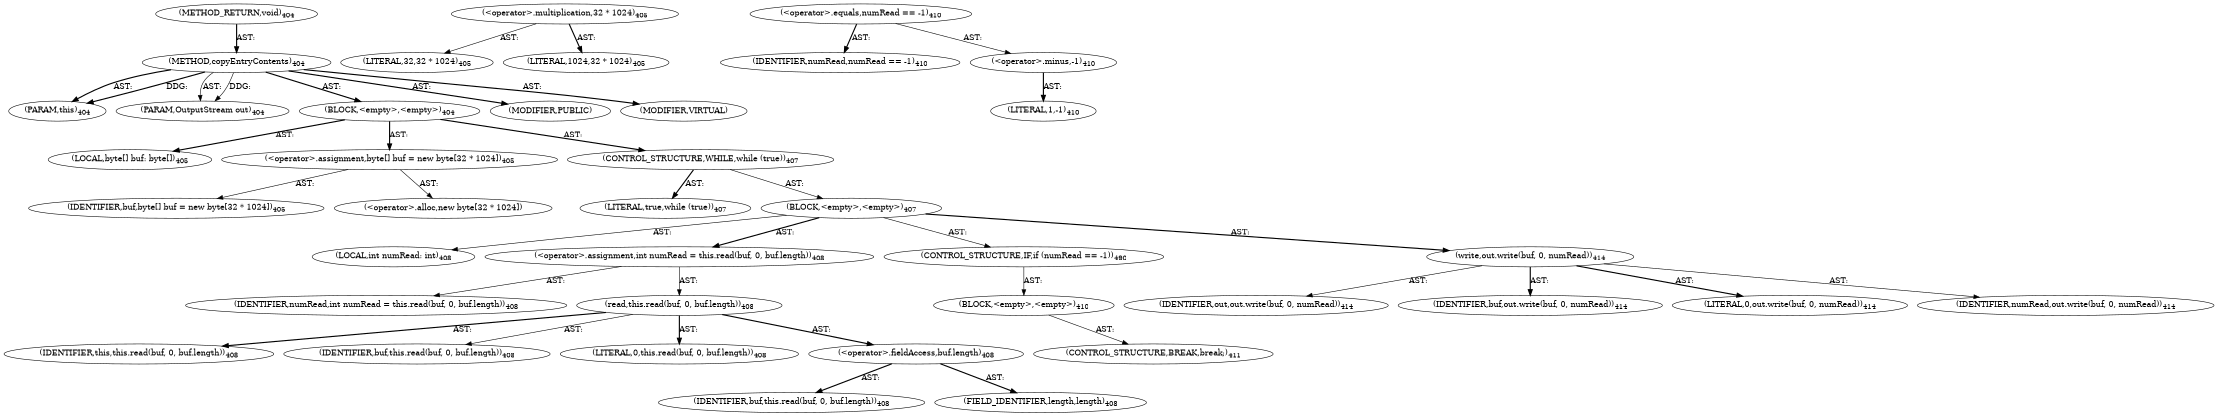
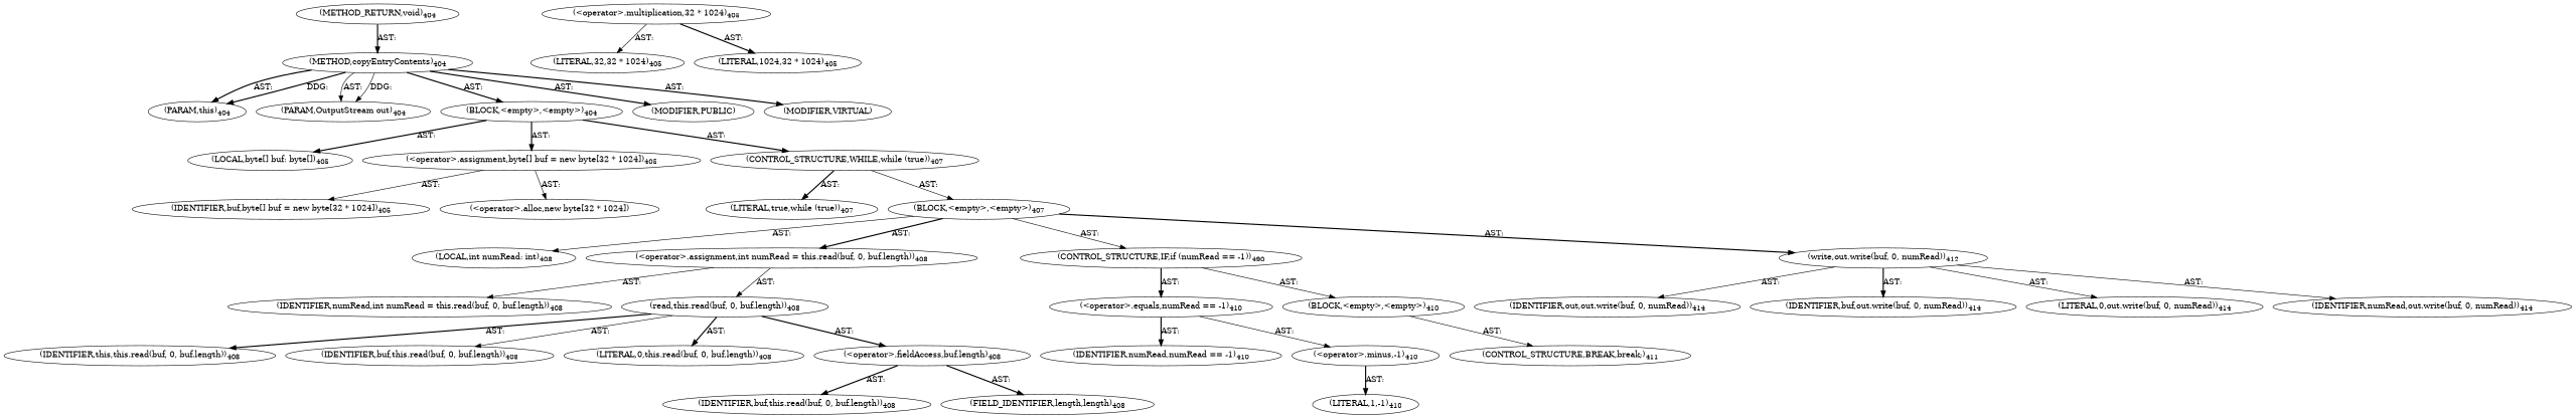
  digraph {
    edge [style=bold]
    n1 [label=<(METHOD,copyEntryContents)<SUB>404</SUB>>]
    n2 [label=<(PARAM,this)<SUB>404</SUB>>]
    n3 [label=<(PARAM,OutputStream out)<SUB>404</SUB>>]
    n4 [label=<(BLOCK,&lt;empty&gt;,&lt;empty&gt;)<SUB>404</SUB>>]
    n5 [label=<(MODIFIER,PUBLIC)>]
    n6 [label=<(MODIFIER,VIRTUAL)>]
    n7 [label=<(LOCAL,byte[] buf: byte[])<SUB>405</SUB>>]
    n8 [label=<(&lt;operator&gt;.assignment,byte[] buf = new byte[32 * 1024])<SUB>405</SUB>>]
    n9 [label=<(CONTROL_STRUCTURE,WHILE,while (true))<SUB>407</SUB>>]
    n10 [label=<(METHOD_RETURN,void)<SUB>404</SUB>>]
    n11 [label=<(IDENTIFIER,buf,byte[] buf = new byte[32 * 1024])<SUB>405</SUB>>]
    n12 [label=<(&lt;operator&gt;.alloc,new byte[32 * 1024])>]
    n13 [label=<(LITERAL,true,while (true))<SUB>407</SUB>>]
    n14 [label=<(BLOCK,&lt;empty&gt;,&lt;empty&gt;)<SUB>407</SUB>>]
    n15 [label=<(&lt;operator&gt;.multiplication,32 * 1024)<SUB>405</SUB>>]
    n16 [label=<(LITERAL,32,32 * 1024)<SUB>405</SUB>>]
    n17 [label=<(LITERAL,1024,32 * 1024)<SUB>405</SUB>>]
    n18 [label=<(LOCAL,int numRead: int)<SUB>408</SUB>>]
    n19 [label=<(&lt;operator&gt;.assignment,int numRead = this.read(buf, 0, buf.length))<SUB>408</SUB>>]
    n20 [label=<(CONTROL_STRUCTURE,IF,if (numRead == -1))<SUB>490</SUB>>]
-   n21 [label=<(write,out.write(buf, 0, numRead))<SUB>414</SUB>>]
+   n21 [label=<(write,out.write(buf, 0, numRead))<SUB>412</SUB>>]
    n22 [label=<(IDENTIFIER,numRead,int numRead = this.read(buf, 0, buf.length))<SUB>408</SUB>>]
    n23 [label=<(read,this.read(buf, 0, buf.length))<SUB>408</SUB>>]
    n24 [label=<(&lt;operator&gt;.equals,numRead == -1)<SUB>410</SUB>>]
    n25 [label=<(BLOCK,&lt;empty&gt;,&lt;empty&gt;)<SUB>410</SUB>>]
    n26 [label=<(IDENTIFIER,out,out.write(buf, 0, numRead))<SUB>414</SUB>>]
    n27 [label=<(IDENTIFIER,buf,out.write(buf, 0, numRead))<SUB>414</SUB>>]
    n28 [label=<(LITERAL,0,out.write(buf, 0, numRead))<SUB>414</SUB>>]
    n29 [label=<(IDENTIFIER,numRead,out.write(buf, 0, numRead))<SUB>414</SUB>>]
    n30 [label=<(IDENTIFIER,this,this.read(buf, 0, buf.length))<SUB>408</SUB>>]
    n31 [label=<(IDENTIFIER,buf,this.read(buf, 0, buf.length))<SUB>408</SUB>>]
    n32 [label=<(LITERAL,0,this.read(buf, 0, buf.length))<SUB>408</SUB>>]
    n33 [label=<(&lt;operator&gt;.fieldAccess,buf.length)<SUB>408</SUB>>]
    n34 [label=<(IDENTIFIER,buf,this.read(buf, 0, buf.length))<SUB>408</SUB>>]
    n35 [label=<(FIELD_IDENTIFIER,length,length)<SUB>408</SUB>>]
    n36 [label=<(IDENTIFIER,numRead,numRead == -1)<SUB>410</SUB>>]
    n37 [label=<(&lt;operator&gt;.minus,-1)<SUB>410</SUB>>]
    n38 [label=<(CONTROL_STRUCTURE,BREAK,break;)<SUB>411</SUB>>]
    n39 [label=<(LITERAL,1,-1)<SUB>410</SUB>>]
    n1 -> n2 [label="AST: "]
    n1 -> n2 [label="DDG: "]
    n1 -> n3 [label="AST: " style=solid]
    n1 -> n3 [label="DDG: " style=solid]
    n1 -> n4 [label="AST: "]
    n1 -> n5 [label="AST: "]
    n1 -> n6 [label="AST: "]
    n4 -> n7 [label="AST: "]
    n4 -> n8 [label="AST: "]
    n4 -> n9 [label="AST: "]
    n8 -> n11 [label="AST: " style=solid]
    n8 -> n12 [label="AST: " style=solid]
    n9 -> n13 [label="AST: "]
    n9 -> n14 [label="AST: " style=solid]
    n10 -> n1 [label="AST: "]
    n14 -> n18 [label="AST: " style=solid]
    n14 -> n19 [label="AST: "]
    n14 -> n20 [label="AST: " style=solid]
    n14 -> n21 [label="AST: "]
    n15 -> n16 [label="AST: " style=solid]
    n15 -> n17 [label="AST: "]
    n19 -> n22 [label="AST: " style=solid]
    n19 -> n23 [label="AST: " style=solid]
+   n20 -> n24 [label="AST: "]
    n20 -> n25 [label="AST: " style=solid]
    n21 -> n26 [label="AST: " style=solid]
    n21 -> n27 [label="AST: "]
-   n21 -> n28 [label="AST: "]
+   n21 -> n28 [label="AST: " style=solid]
    n21 -> n29 [label="AST: " style=solid]
    n23 -> n30 [label="AST: "]
    n23 -> n31 [label="AST: " style=solid]
    n23 -> n32 [label="AST: "]
    n23 -> n33 [label="AST: "]
    n24 -> n36 [label="AST: "]
    n24 -> n37 [label="AST: " style=solid]
    n25 -> n38 [label="AST: " style=solid]
    n33 -> n34 [label="AST: "]
    n33 -> n35 [label="AST: "]
    n37 -> n39 [label="AST: "]
  }
